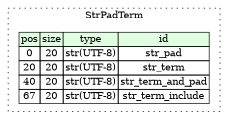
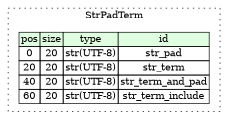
  digraph {
    rankdir=TB
-   n1 [label=<<TABLE BORDER="0" CELLBORDER="1" CELLSPACING="0"> 			<TR><TD BGCOLOR="#E0FFE0">pos</TD><TD BGCOLOR="#E0FFE0">size</TD><TD BGCOLOR="#E0FFE0">type</TD><TD BGCOLOR="#E0FFE0">id</TD></TR> 			<TR><TD PORT="str_pad_pos">0</TD><TD PORT="str_pad_size">20</TD><TD>str(UTF-8)</TD><TD PORT="str_pad_type">str_pad</TD></TR> 			<TR><TD PORT="str_term_pos">20</TD><TD PORT="str_term_size">20</TD><TD>str(UTF-8)</TD><TD PORT="str_term_type">str_term</TD></TR> 			<TR><TD PORT="str_term_and_pad_pos">40</TD><TD PORT="str_term_and_pad_size">20</TD><TD>str(UTF-8)</TD><TD PORT="str_term_and_pad_type">str_term_and_pad</TD></TR> 			<TR><TD PORT="str_term_include_pos">67</TD><TD PORT="str_term_include_size">20</TD><TD>str(UTF-8)</TD><TD PORT="str_term_include_type">str_term_include</TD></TR> 		</TABLE>> shape=plaintext]
+   n1 [label=<<TABLE BORDER="0" CELLBORDER="1" CELLSPACING="0"> 			<TR><TD BGCOLOR="#E0FFE0">pos</TD><TD BGCOLOR="#E0FFE0">size</TD><TD BGCOLOR="#E0FFE0">type</TD><TD BGCOLOR="#E0FFE0">id</TD></TR> 			<TR><TD PORT="str_pad_pos">0</TD><TD PORT="str_pad_size">20</TD><TD>str(UTF-8)</TD><TD PORT="str_pad_type">str_pad</TD></TR> 			<TR><TD PORT="str_term_pos">20</TD><TD PORT="str_term_size">20</TD><TD>str(UTF-8)</TD><TD PORT="str_term_type">str_term</TD></TR> 			<TR><TD PORT="str_term_and_pad_pos">40</TD><TD PORT="str_term_and_pad_size">20</TD><TD>str(UTF-8)</TD><TD PORT="str_term_and_pad_type">str_term_and_pad</TD></TR> 			<TR><TD PORT="str_term_include_pos">60</TD><TD PORT="str_term_include_size">20</TD><TD>str(UTF-8)</TD><TD PORT="str_term_include_type">str_term_include</TD></TR> 		</TABLE>> shape=plaintext]
    subgraph cluster_1 {
      label=StrPadTerm
      style=dotted
      n1
    }
  }
